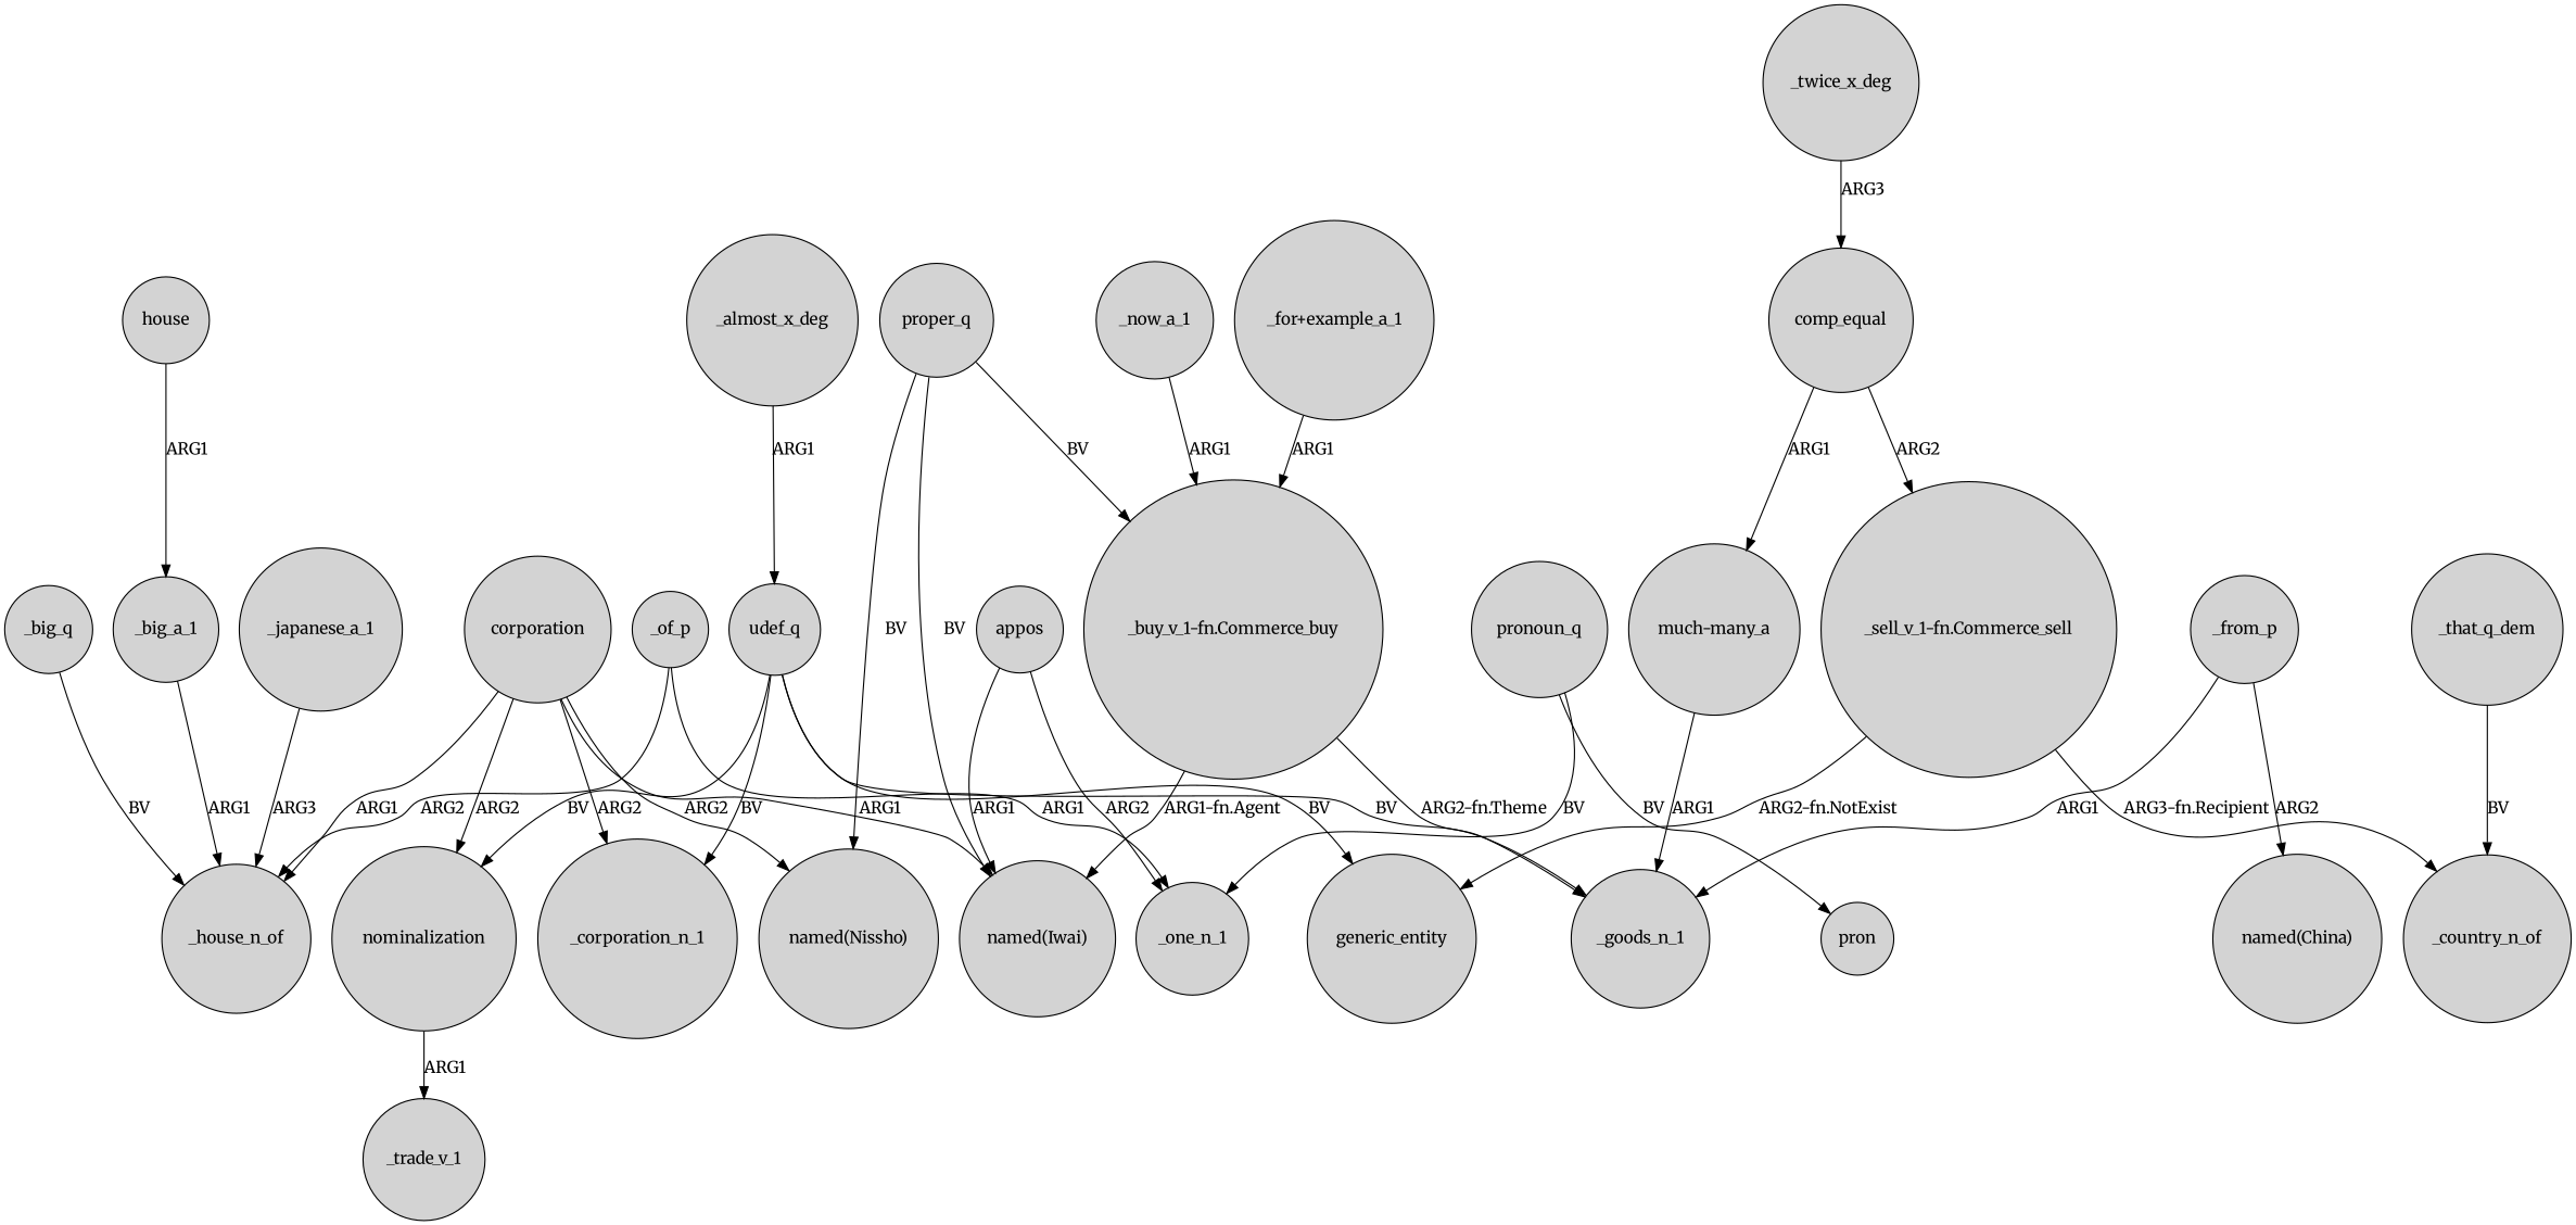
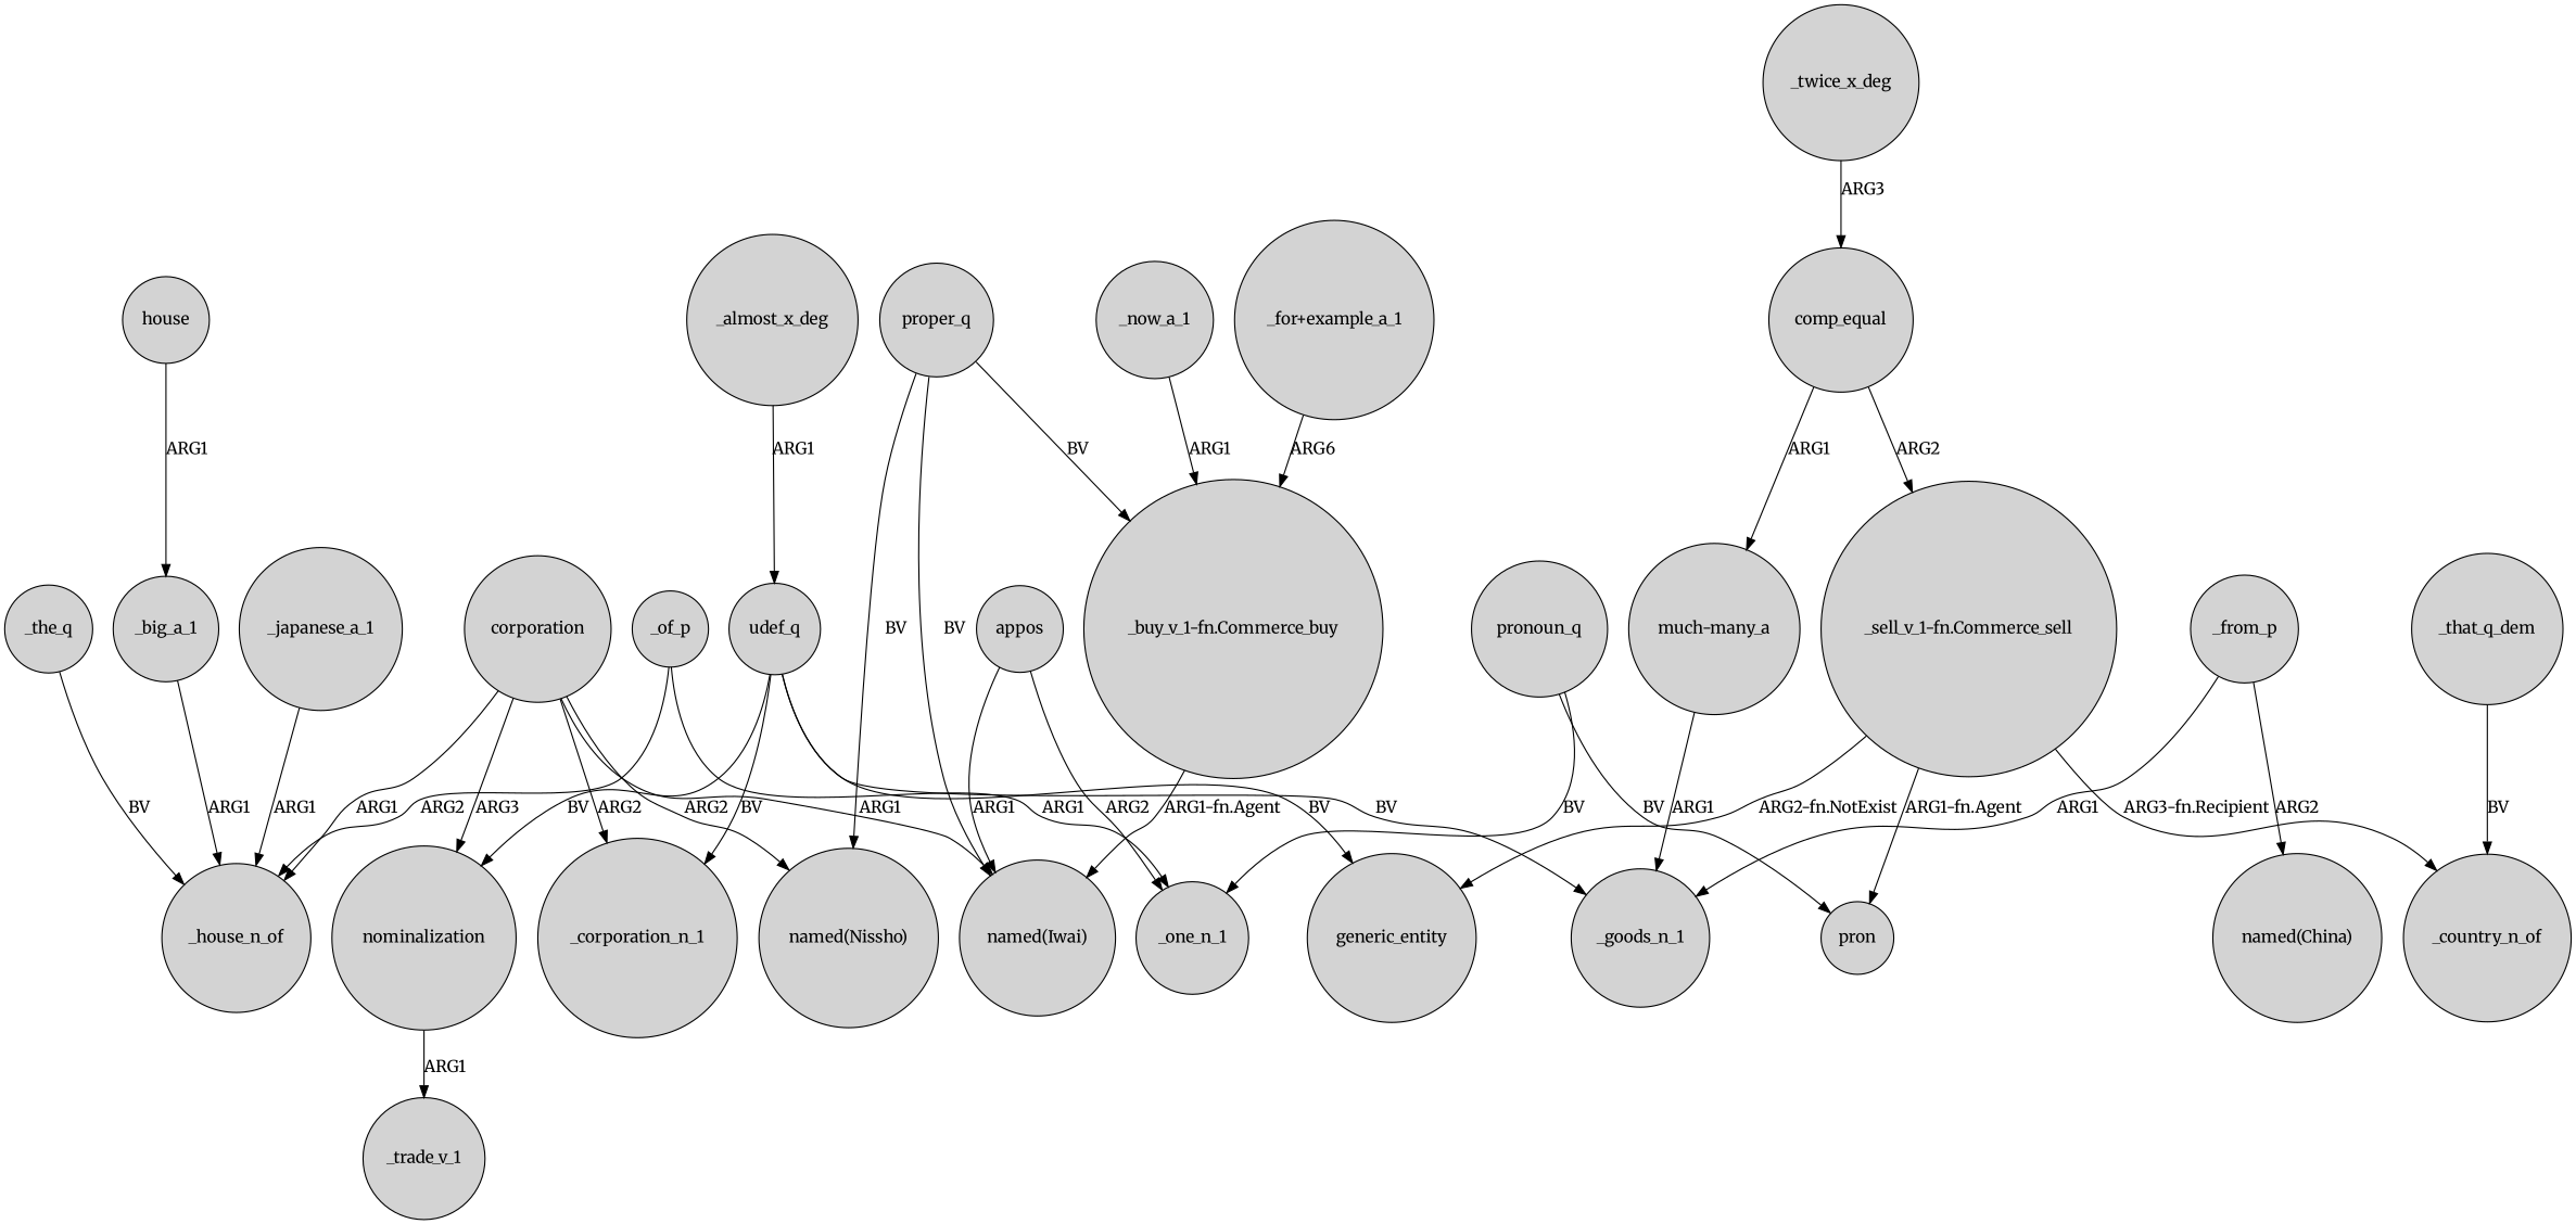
  digraph {
    fontname=Merriweather
    node [fontname=Merriweather shape=circle style=filled]
    edge [fontname=Merriweather]
-   _the_q [label=_big_q]
+   _the_q
    _house_n_of
    udef_q
    generic_entity
    _goods_n_1
    _corporation_n_1
    nominalization
    _trade_v_1
    "much-many_a"
    appos
    _one_n_1
    "named(Iwai)"
    _big_a_1
    _from_p
    "named(China)"
    proper_q
    "named(Nissho)"
    "_buy_v_1-fn.Commerce_buy"
    _that_q_dem
    _country_n_of
    _japanese_a_1
    n22 [label=corporation]
    _almost_x_deg
    comp_equal
    "_sell_v_1-fn.Commerce_sell"
    pron
    _of_p
    _now_a_1
    pronoun_q
    _twice_x_deg
    "_for+example_a_1"
    n32 [label=house]
    _the_q -> _house_n_of [label=BV]
    udef_q -> generic_entity [label=BV]
    udef_q -> _goods_n_1 [label=BV]
    udef_q -> _corporation_n_1 [label=BV]
    udef_q -> nominalization [label=BV]
    nominalization -> _trade_v_1 [label=ARG1]
    "much-many_a" -> _goods_n_1 [label=ARG1]
    appos -> _one_n_1 [label=ARG2]
    appos -> "named(Iwai)" [label=ARG1]
    _big_a_1 -> _house_n_of [label=ARG1]
    _from_p -> _goods_n_1 [label=ARG1]
    _from_p -> "named(China)" [label=ARG2]
    proper_q -> "named(Iwai)" [label=BV]
    proper_q -> "named(Nissho)" [label=BV]
    proper_q -> "_buy_v_1-fn.Commerce_buy" [label=BV]
-   "_buy_v_1-fn.Commerce_buy" -> _goods_n_1 [label="ARG2-fn.Theme"]
    "_buy_v_1-fn.Commerce_buy" -> "named(Iwai)" [label="ARG1-fn.Agent"]
    _that_q_dem -> _country_n_of [label=BV]
-   _japanese_a_1 -> _house_n_of [label=ARG3]
+   _japanese_a_1 -> _house_n_of [label=ARG1]
    n22 -> _house_n_of [label=ARG1]
    n22 -> _corporation_n_1 [label=ARG2]
-   n22 -> nominalization [label=ARG2]
+   n22 -> nominalization [label=ARG3]
    n22 -> "named(Iwai)" [label=ARG1]
    n22 -> "named(Nissho)" [label=ARG2]
    _almost_x_deg -> udef_q [label=ARG1]
    comp_equal -> "much-many_a" [label=ARG1]
    comp_equal -> "_sell_v_1-fn.Commerce_sell" [label=ARG2]
    "_sell_v_1-fn.Commerce_sell" -> generic_entity [label="ARG2-fn.NotExist"]
    "_sell_v_1-fn.Commerce_sell" -> _country_n_of [label="ARG3-fn.Recipient"]
+   "_sell_v_1-fn.Commerce_sell" -> pron [label="ARG1-fn.Agent"]
    _of_p -> _house_n_of [label=ARG2]
    _of_p -> _one_n_1 [label=ARG1]
    _now_a_1 -> "_buy_v_1-fn.Commerce_buy" [label=ARG1]
    pronoun_q -> _one_n_1 [label=BV]
    pronoun_q -> pron [label=BV]
    _twice_x_deg -> comp_equal [label=ARG3]
-   "_for+example_a_1" -> "_buy_v_1-fn.Commerce_buy" [label=ARG1]
+   "_for+example_a_1" -> "_buy_v_1-fn.Commerce_buy" [label=ARG6]
    n32 -> _big_a_1 [label=ARG1]
  }
